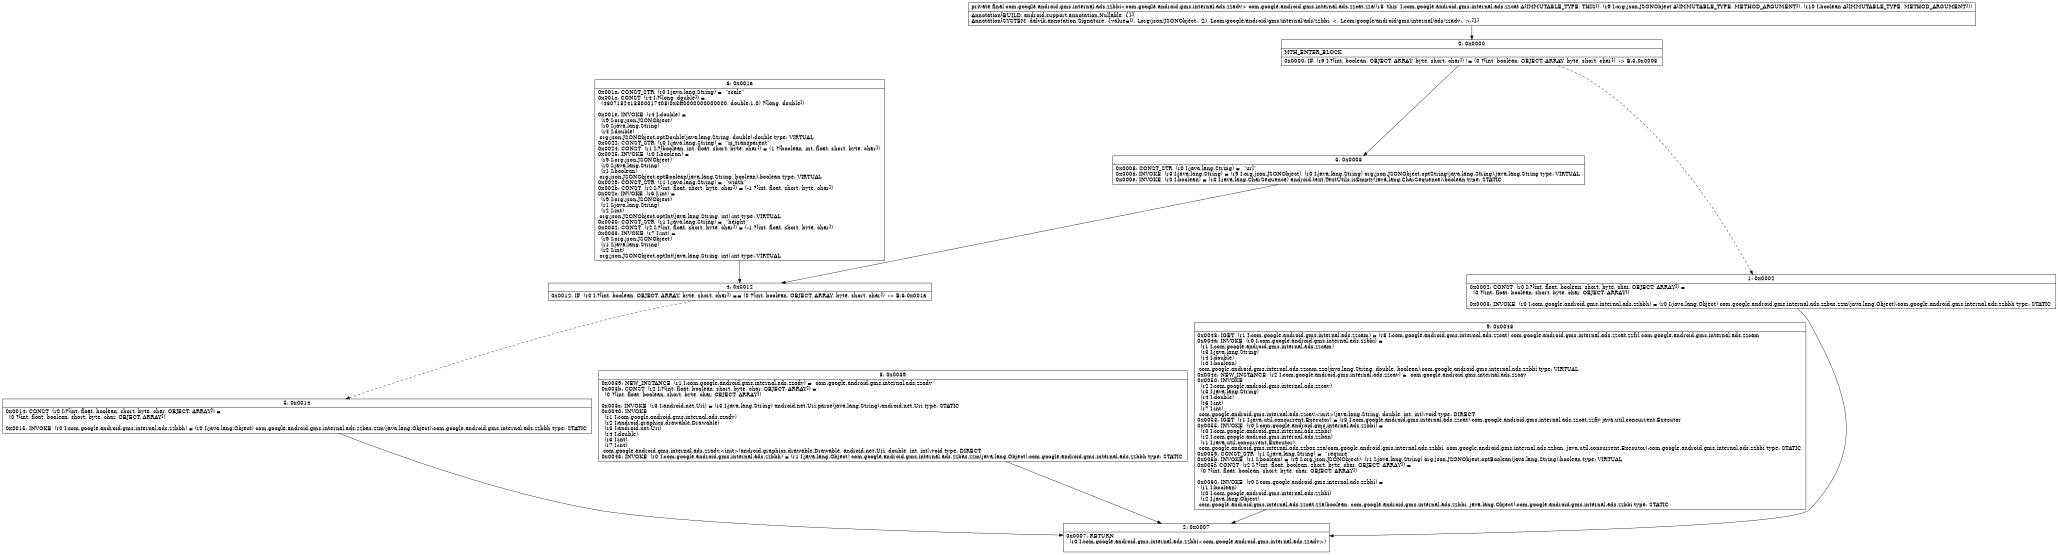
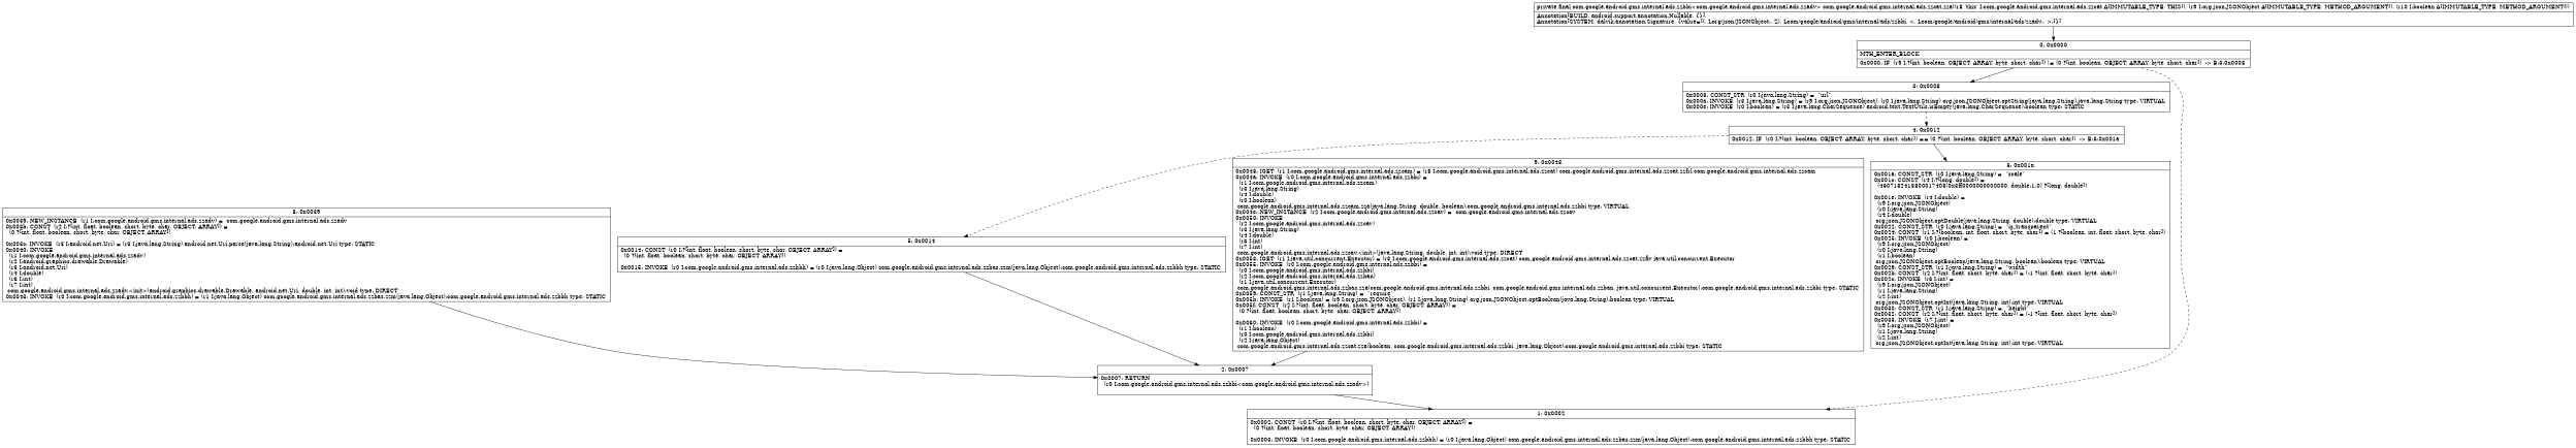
  digraph {
    node [shape=record]
    n1 [label="{0\:\ 0x0000|MTH_ENTER_BLOCK\l|0x0000: IF  (r9 I:?[int, boolean, OBJECT, ARRAY, byte, short, char]) != (0 ?[int, boolean, OBJECT, ARRAY, byte, short, char])  \-\> B:3:0x0008 \l}"]
    n2 [label="{1\:\ 0x0002|0x0002: CONST  (r0 I:?[int, float, boolean, short, byte, char, OBJECT, ARRAY]) = \l  (0 ?[int, float, boolean, short, byte, char, OBJECT, ARRAY])\l \l0x0003: INVOKE  (r0 I:com.google.android.gms.internal.ads.zzbbh) = (r0 I:java.lang.Object) com.google.android.gms.internal.ads.zzbas.zzm(java.lang.Object):com.google.android.gms.internal.ads.zzbbh type: STATIC \l}"]
    n3 [label="{3\:\ 0x0008|0x0008: CONST_STR  (r0 I:java.lang.String) =  \"url\" \l0x000a: INVOKE  (r3 I:java.lang.String) = (r9 I:org.json.JSONObject), (r0 I:java.lang.String) org.json.JSONObject.optString(java.lang.String):java.lang.String type: VIRTUAL \l0x000e: INVOKE  (r0 I:boolean) = (r3 I:java.lang.CharSequence) android.text.TextUtils.isEmpty(java.lang.CharSequence):boolean type: STATIC \l}"]
    n4 [label="{2\:\ 0x0007|0x0007: RETURN  \l  (r0 I:com.google.android.gms.internal.ads.zzbbi\<com.google.android.gms.internal.ads.zzadv\>)\l \l}"]
    n5 [label="{4\:\ 0x0012|0x0012: IF  (r0 I:?[int, boolean, OBJECT, ARRAY, byte, short, char]) == (0 ?[int, boolean, OBJECT, ARRAY, byte, short, char])  \-\> B:6:0x001a \l}"]
    n6 [label="{5\:\ 0x0014|0x0014: CONST  (r0 I:?[int, float, boolean, short, byte, char, OBJECT, ARRAY]) = \l  (0 ?[int, float, boolean, short, byte, char, OBJECT, ARRAY])\l \l0x0015: INVOKE  (r0 I:com.google.android.gms.internal.ads.zzbbh) = (r0 I:java.lang.Object) com.google.android.gms.internal.ads.zzbas.zzm(java.lang.Object):com.google.android.gms.internal.ads.zzbbh type: STATIC \l}"]
    n7 [label="{6\:\ 0x001a|0x001a: CONST_STR  (r0 I:java.lang.String) =  \"scale\" \l0x001c: CONST  (r4 I:?[long, double]) = \l  (4607182418800017408(0x3ff0000000000000, double:1.0) ?[long, double])\l \l0x001e: INVOKE  (r4 I:double) = \l  (r9 I:org.json.JSONObject)\l  (r0 I:java.lang.String)\l  (r4 I:double)\l org.json.JSONObject.optDouble(java.lang.String, double):double type: VIRTUAL \l0x0022: CONST_STR  (r0 I:java.lang.String) =  \"is_transparent\" \l0x0024: CONST  (r1 I:?[boolean, int, float, short, byte, char]) = (1 ?[boolean, int, float, short, byte, char]) \l0x0025: INVOKE  (r0 I:boolean) = \l  (r9 I:org.json.JSONObject)\l  (r0 I:java.lang.String)\l  (r1 I:boolean)\l org.json.JSONObject.optBoolean(java.lang.String, boolean):boolean type: VIRTUAL \l0x0029: CONST_STR  (r1 I:java.lang.String) =  \"width\" \l0x002b: CONST  (r2 I:?[int, float, short, byte, char]) = (\-1 ?[int, float, short, byte, char]) \l0x002c: INVOKE  (r6 I:int) = \l  (r9 I:org.json.JSONObject)\l  (r1 I:java.lang.String)\l  (r2 I:int)\l org.json.JSONObject.optInt(java.lang.String, int):int type: VIRTUAL \l0x0030: CONST_STR  (r1 I:java.lang.String) =  \"height\" \l0x0032: CONST  (r2 I:?[int, float, short, byte, char]) = (\-1 ?[int, float, short, byte, char]) \l0x0033: INVOKE  (r7 I:int) = \l  (r9 I:org.json.JSONObject)\l  (r1 I:java.lang.String)\l  (r2 I:int)\l org.json.JSONObject.optInt(java.lang.String, int):int type: VIRTUAL \l}"]
    n8 [label="{8\:\ 0x0039|0x0039: NEW_INSTANCE  (r1 I:com.google.android.gms.internal.ads.zzadv) =  com.google.android.gms.internal.ads.zzadv \l0x003b: CONST  (r2 I:?[int, float, boolean, short, byte, char, OBJECT, ARRAY]) = \l  (0 ?[int, float, boolean, short, byte, char, OBJECT, ARRAY])\l \l0x003c: INVOKE  (r3 I:android.net.Uri) = (r3 I:java.lang.String) android.net.Uri.parse(java.lang.String):android.net.Uri type: STATIC \l0x0040: INVOKE  \l  (r1 I:com.google.android.gms.internal.ads.zzadv)\l  (r2 I:android.graphics.drawable.Drawable)\l  (r3 I:android.net.Uri)\l  (r4 I:double)\l  (r6 I:int)\l  (r7 I:int)\l com.google.android.gms.internal.ads.zzadv.\<init\>(android.graphics.drawable.Drawable, android.net.Uri, double, int, int):void type: DIRECT \l0x0043: INVOKE  (r0 I:com.google.android.gms.internal.ads.zzbbh) = (r1 I:java.lang.Object) com.google.android.gms.internal.ads.zzbas.zzm(java.lang.Object):com.google.android.gms.internal.ads.zzbbh type: STATIC \l}"]
    n9 [label="{9\:\ 0x0048|0x0048: IGET  (r1 I:com.google.android.gms.internal.ads.zzcam) = (r8 I:com.google.android.gms.internal.ads.zzcat) com.google.android.gms.internal.ads.zzcat.zzfrl com.google.android.gms.internal.ads.zzcam \l0x004a: INVOKE  (r0 I:com.google.android.gms.internal.ads.zzbbi) = \l  (r1 I:com.google.android.gms.internal.ads.zzcam)\l  (r3 I:java.lang.String)\l  (r4 I:double)\l  (r0 I:boolean)\l com.google.android.gms.internal.ads.zzcam.zza(java.lang.String, double, boolean):com.google.android.gms.internal.ads.zzbbi type: VIRTUAL \l0x004e: NEW_INSTANCE  (r2 I:com.google.android.gms.internal.ads.zzcav) =  com.google.android.gms.internal.ads.zzcav \l0x0050: INVOKE  \l  (r2 I:com.google.android.gms.internal.ads.zzcav)\l  (r3 I:java.lang.String)\l  (r4 I:double)\l  (r6 I:int)\l  (r7 I:int)\l com.google.android.gms.internal.ads.zzcav.\<init\>(java.lang.String, double, int, int):void type: DIRECT \l0x0053: IGET  (r1 I:java.util.concurrent.Executor) = (r8 I:com.google.android.gms.internal.ads.zzcat) com.google.android.gms.internal.ads.zzcat.zzfiv java.util.concurrent.Executor \l0x0055: INVOKE  (r0 I:com.google.android.gms.internal.ads.zzbbi) = \l  (r0 I:com.google.android.gms.internal.ads.zzbbi)\l  (r2 I:com.google.android.gms.internal.ads.zzban)\l  (r1 I:java.util.concurrent.Executor)\l com.google.android.gms.internal.ads.zzbas.zza(com.google.android.gms.internal.ads.zzbbi, com.google.android.gms.internal.ads.zzban, java.util.concurrent.Executor):com.google.android.gms.internal.ads.zzbbi type: STATIC \l0x0059: CONST_STR  (r1 I:java.lang.String) =  \"require\" \l0x005b: INVOKE  (r1 I:boolean) = (r9 I:org.json.JSONObject), (r1 I:java.lang.String) org.json.JSONObject.optBoolean(java.lang.String):boolean type: VIRTUAL \l0x005f: CONST  (r2 I:?[int, float, boolean, short, byte, char, OBJECT, ARRAY]) = \l  (0 ?[int, float, boolean, short, byte, char, OBJECT, ARRAY])\l \l0x0060: INVOKE  (r0 I:com.google.android.gms.internal.ads.zzbbi) = \l  (r1 I:boolean)\l  (r0 I:com.google.android.gms.internal.ads.zzbbi)\l  (r2 I:java.lang.Object)\l com.google.android.gms.internal.ads.zzcat.zza(boolean, com.google.android.gms.internal.ads.zzbbi, java.lang.Object):com.google.android.gms.internal.ads.zzbbi type: STATIC \l}"]
    n10 [label="{private final com.google.android.gms.internal.ads.zzbbi\<com.google.android.gms.internal.ads.zzadv\> com.google.android.gms.internal.ads.zzcat.zza((r8 'this' I:com.google.android.gms.internal.ads.zzcat A[IMMUTABLE_TYPE, THIS]), (r9 I:org.json.JSONObject A[IMMUTABLE_TYPE, METHOD_ARGUMENT]), (r10 I:boolean A[IMMUTABLE_TYPE, METHOD_ARGUMENT]))  | Annotation[BUILD, android.support.annotation.Nullable, \{\}], \lAnnotation[SYSTEM, dalvik.annotation.Signature, \{value=[(, Lorg\/json\/JSONObject;, Z), Lcom\/google\/android\/gms\/internal\/ads\/zzbbi, \<, Lcom\/google\/android\/gms\/internal\/ads\/zzadv;, \>;]\}]\l}"]
    n1 -> n2 [style=dashed]
    n1 -> n3
-   n2 -> n4
-   n3 -> n5
+   n4 -> n2
+   n3 -> n5 [style=dashed]
    n5 -> n6 [style=dashed]
-   n7 -> n5
+   n5 -> n7
    n6 -> n4
    n8 -> n4
    n9 -> n4
    n10 -> n1
  }
